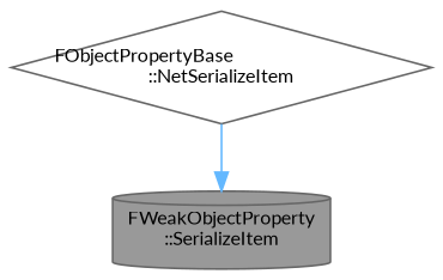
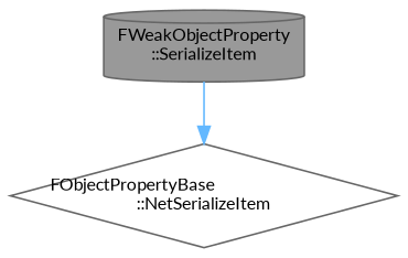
  digraph {
    rankdir=TB
    fontname=Lato
    node [fontname=Lato fontsize=10 style=filled]
    n1 [color=gray40 fillcolor=grey60 fontcolor=black height=0.2 label="FWeakObjectProperty\l::SerializeItem" shape=cylinder width=0.4]
    n2 [color=grey40 fillcolor=white height=0.2 label="FObjectPropertyBase\l::NetSerializeItem" shape=diamond width=0.4]
-   n2 -> n1 [color=steelblue1 fontname=Lato fontsize=10 labelfontname=Helvetica labelfontsize=10 style=solid]
+   n1 -> n2 [color=steelblue1 fontname=Lato fontsize=10 labelfontname=Helvetica labelfontsize=10 style=solid]
  }
